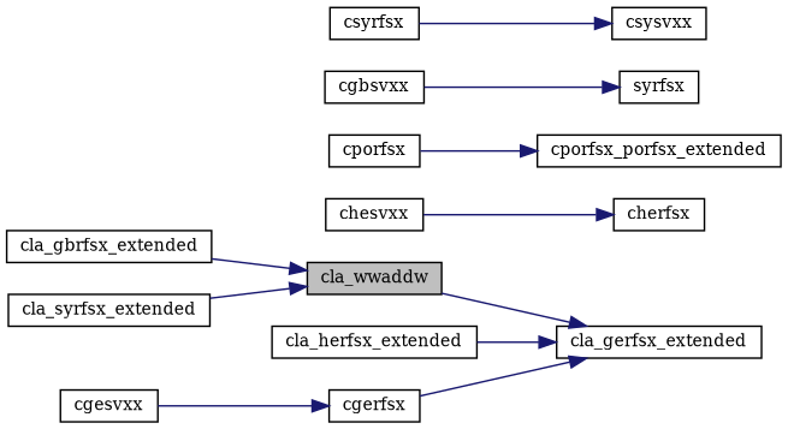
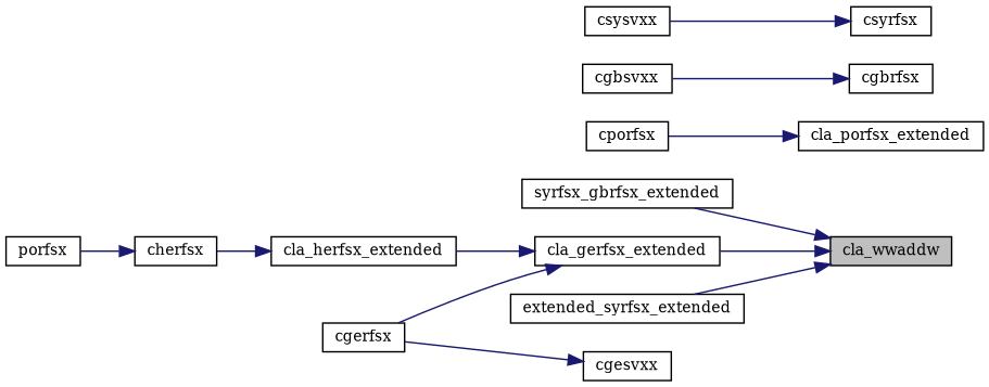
  digraph {
    fontname="DejaVu Serif"
    rankdir=RL
    node [color=black fillcolor=white fontname="DejaVu Serif" fontsize=10 shape=record style=filled]
    edge [color=midnightblue dir=back fontname="DejaVu Serif" fontsize=10 labelfontname=Helvetica labelfontsize=10 style=solid]
    n1 [fillcolor=grey75 fontcolor=black height=0.2 label=cla_wwaddw width=0.4]
-   n2 [height=0.2 label=cla_gbrfsx_extended width=0.4]
+   n2 [height=0.2 label=syrfsx_gbrfsx_extended width=0.4]
    n3 [height=0.2 label=cla_gerfsx_extended width=0.4]
-   n4 [height=0.2 label=cla_syrfsx_extended width=0.4]
+   n4 [height=0.2 label=extended_syrfsx_extended width=0.4]
    n5 [height=0.2 label=cla_herfsx_extended width=0.4]
    n6 [height=0.2 label=cgerfsx width=0.4]
    n7 [height=0.2 label=cherfsx width=0.4]
-   n8 [height=0.2 label=cporfsx_porfsx_extended width=0.4]
+   n8 [height=0.2 label=cla_porfsx_extended width=0.4]
    n9 [height=0.2 label=cporfsx width=0.4]
-   n10 [height=0.2 label=syrfsx width=0.4]
+   n10 [height=0.2 label=cgbrfsx width=0.4]
    n11 [height=0.2 label=cgbsvxx width=0.4]
    n12 [height=0.2 label=cgesvxx width=0.4]
-   n13 [height=0.2 label=chesvxx width=0.4]
+   n13 [height=0.2 label=porfsx width=0.4]
    n14 [height=0.2 label=csyrfsx width=0.4]
    n15 [height=0.2 label=csysvxx width=0.4]
    n1 -> n2
-   n3 -> n1
+   n1 -> n3
    n1 -> n4
    n3 -> n5
    n3 -> n6
-   n6 -> n12
+   n5 -> n7
+   n12 -> n6
    n7 -> n13
    n8 -> n9
    n10 -> n11
-   n15 -> n14
+   n14 -> n15
  }
